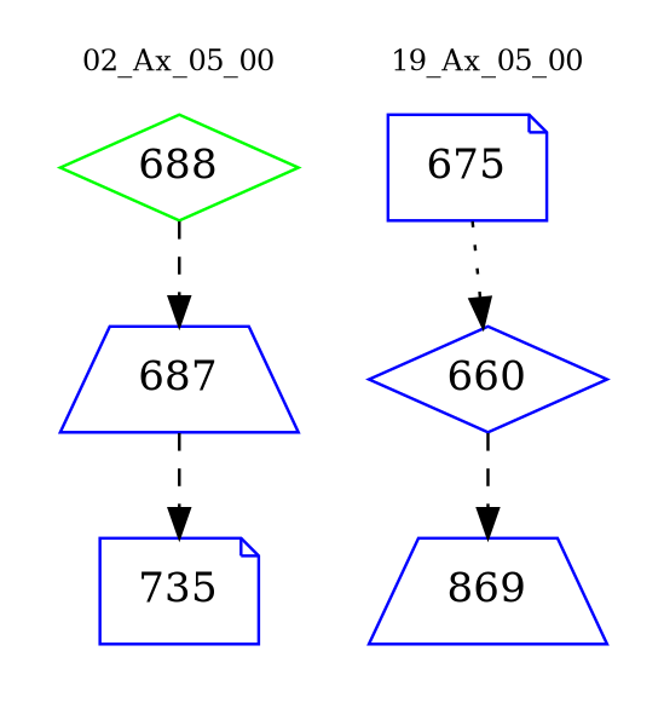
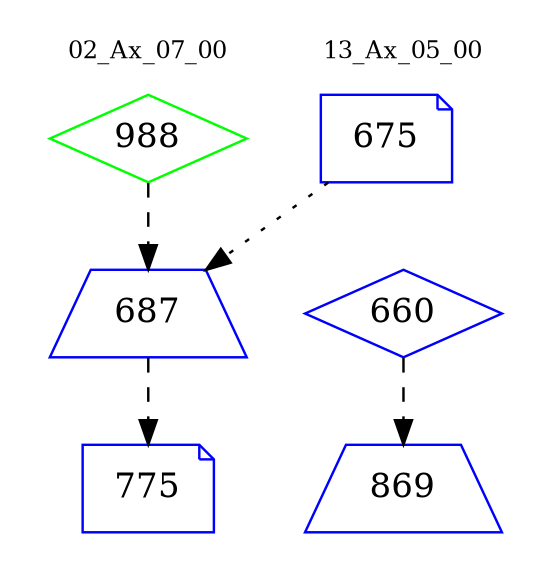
  digraph {
    node [color=blue shape=diamond]
    edge [color=black style=dashed]
-   n1 [color=green label=688]
+   n1 [color=green label=988]
    n2 [label=687 shape=trapezium]
-   n3 [label=735 shape=note]
+   n3 [label=775 shape=note]
    n4 [label=675 shape=note]
    n5 [label=660]
    n6 [label=869 shape=trapezium]
    subgraph cluster_1 {
      color=white
      fontsize=10
-     label="02_Ax_05_00"
+     label="02_Ax_07_00"
      n1
      n2
      n3
    }
    subgraph cluster_2 {
      color=white
      fontsize=10
-     label="19_Ax_05_00"
+     label="13_Ax_05_00"
      n4
      n5
      n6
    }
    n1 -> n2
    n2 -> n3
-   n4 -> n5 [style=dotted]
+   n4 -> n2 [style=dotted]
    n5 -> n6
  }
